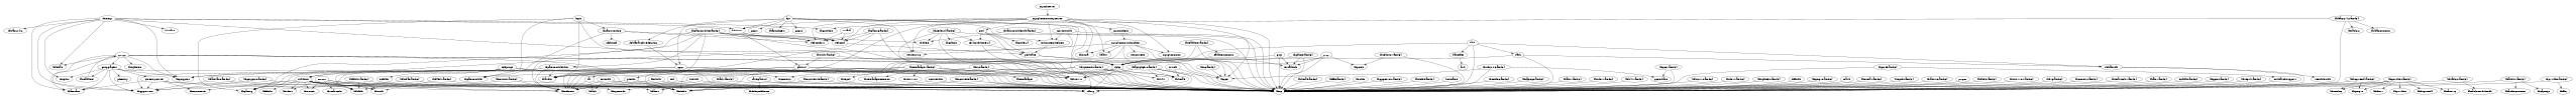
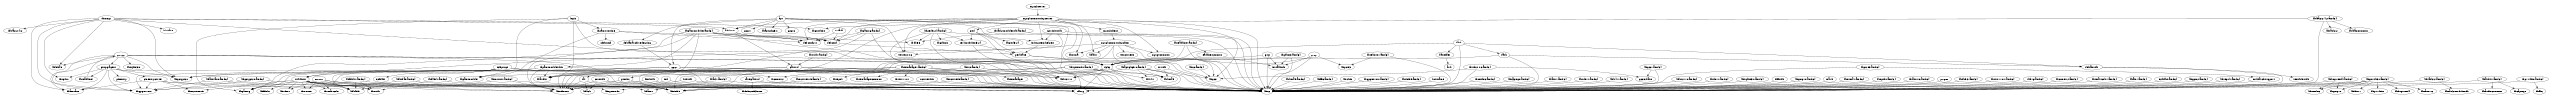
  digraph {
    "libc6:amd64"
    libgcc1
    "base-passwd"
    libdebconfclient0
    libc6
    "libgcrypt20:amd64"
    "libgpg-error0"
    "liblzma5:amd64"
    "libffi6:amd64"
    "libc-bin"
    "libncurses5:amd64"
    libtinfo5
    "libgpg-error0:amd64"
    "libtinfo5:amd64"
    hostname
    "libselinux1:amd64"
    libpcre3
    "libgcc1:amd64"
    "gcc-6-base"
    "mysql-community-client"
    libncurses5
    "mysql-common"
    libnuma1
    libaio1
    "libstdc++6"
    "libnettle6:amd64"
    "ncurses-bin"
    "libcap-ng0:amd64"
    apt
    adduser
    gpgv2
    gpgv1
    gpgv
    "init-system-helpers"
    "debian-archive-keyring"
    "libapt-pkg5.0"
    passwd
    debconf
    "debconf-2.0"
    "libbz2-1.0"
    zlib1g
    libgcrypt20
    "perl-base"
    libselinux1
    libaudit1
    libpam0g
    "libpam-modules"
    libsemanage1
    dpkg
    "libstdc++6:amd64"
    "libsasl2-2:amd64"
    "libsasl2-modules-db"
    "pinentry-curses"
    libncursesw5
    libassuan0
    "libattr1:amd64"
    "libudev1:amd64"
    "libuuid1:amd64"
    mount
    libblkid1
    libsmartcols1
    libudev1
    libmount1
    "mysql-client"
    "libpam-modules:amd64"
    "libdb5.3"
    "libpam-modules-bin"
    gnupg
    "libsqlite3-0"
    "gnupg-agent"
    libksba8
    libreadline7
    pinentry
    libnpth0
    "liblz4-1:amd64"
    "multiarch-support"
    findutils
    "libperl5.24:amd64"
    libgdbm3
    "perl-modules-5.24"
    liblzma5
    tar
    "libbz2-1.0:amd64"
    "libidn11:amd64"
    "libsqlite3-0:amd64"
    diffutils
    login
    "libpam-runtime"
    cdebconf
    "libblkid1:amd64"
    libuuid1
    "libgmp10:amd64"
    "libaudit1:amd64"
    "libaudit-common"
    "libcap-ng0"
    sed
    mawk
    "libldap-2.4-2:amd64"
    "libsasl2-2"
    "libldap-common"
    libgnutls30
    "readline-common"
    "install-info"
    libacl1
    "libnuma1:amd64"
    "libapt-pkg5.0:amd64"
    "liblz4-1"
    debianutils
    "sensible-utils"
    gzip
    "libassuan0:amd64"
    "libnpth0:amd64"
    "libp11-kit0:amd64"
    libffi6
    "libtasn1-6:amd64"
    "libsystemd0:amd64"
    pwgen
    "xz-utils"
    "libgdbm3:amd64"
    "util-linux"
    libfdisk1
    libsystemd0
    "libdb5.3:amd64"
    "mysql-community-server"
    psmisc
    perl
    "libperl5.24"
    "libreadline7:amd64"
    "libustr-1.0-1:amd64"
    "mysql-server"
    "zlib1g:amd64"
    "libmount1:amd64"
    "libcomerr2:amd64"
    "libgnutls30:amd64"
    libidn11
    "libp11-kit0"
    libnettle6
    libgmp10
    libhogweed4
    "libtasn1-6"
    bsdutils
    dash
    "libksba8:amd64"
    "libsmartcols1:amd64"
    "libaio1:amd64"
    "e2fslibs:amd64"
    "libgpm2:amd64"
    dirmngr
    "lsb-base"
    "libldap-2.4-2"
    e2fsprogs
    e2fslibs
    libcomerr2
    "libhogweed4:amd64"
    "libsepol1:amd64"
    "sysvinit-utils"
    "libfdisk1:amd64"
    "libpcre3:amd64"
    coreutils
    libattr1
    "libss2:amd64"
    "libpam0g:amd64"
    "base-files"
    awk
    "libsasl2-modules-db:amd64"
    "libncursesw5:amd64"
    grep
    "libacl1:amd64"
    tzdata
    "libsemanage1:amd64"
    "libsemanage-common"
    "libustr-1.0-1"
    libsepol1
    bash
    "libc6:amd64" -> libgcc1
    "base-passwd" -> libdebconfclient0
    "base-passwd" -> libc6
    "libgcrypt20:amd64" -> libc6
    "libgcrypt20:amd64" -> "libgpg-error0"
    "liblzma5:amd64" -> libc6
    "libffi6:amd64" -> libc6
    "libc-bin" -> libc6
    "libncurses5:amd64" -> libc6
    "libncurses5:amd64" -> libtinfo5
    "libgpg-error0:amd64" -> libc6
    "libtinfo5:amd64" -> libc6
    hostname -> libc6
    "libselinux1:amd64" -> libc6
    "libselinux1:amd64" -> libpcre3
    "libgcc1:amd64" -> libc6
    "libgcc1:amd64" -> "gcc-6-base"
    "mysql-community-client" -> libgcc1
    "mysql-community-client" -> libc6
    "mysql-community-client" -> libtinfo5
    "mysql-community-client" -> libncurses5
    "mysql-community-client" -> "mysql-common"
    "mysql-community-client" -> libnuma1
    "mysql-community-client" -> libaio1
    "mysql-community-client" -> "libstdc++6"
    "libnettle6:amd64" -> libc6
    "ncurses-bin" -> libc6
    "ncurses-bin" -> libtinfo5
    "libcap-ng0:amd64" -> libc6
    apt -> libgcc1
    apt -> libc6
    apt -> "libstdc++6"
    apt -> adduser
    apt -> gpgv2
    apt -> gpgv1
    apt -> gpgv
    apt -> "init-system-helpers"
    apt -> "debian-archive-keyring"
    apt -> "libapt-pkg5.0"
    adduser -> passwd
    adduser -> debconf
    adduser -> "debconf-2.0"
    gpgv -> libc6
    gpgv -> "libgpg-error0"
    gpgv -> "libbz2-1.0"
    gpgv -> zlib1g
    gpgv -> libgcrypt20
    "init-system-helpers" -> "perl-base"
    "debian-archive-keyring" -> gpgv
    passwd -> libc6
    passwd -> libselinux1
    passwd -> libaudit1
    passwd -> libpam0g
    passwd -> "libpam-modules"
    passwd -> libsemanage1
    debconf -> "perl-base"
    "perl-base" -> libc6
    "perl-base" -> dpkg
    dpkg -> libc6
    dpkg -> "libbz2-1.0"
    dpkg -> zlib1g
    dpkg -> libselinux1
    dpkg -> liblzma5
    dpkg -> tar
    "libstdc++6:amd64" -> libgcc1
    "libstdc++6:amd64" -> libc6
    "libstdc++6:amd64" -> "gcc-6-base"
    "libsasl2-2:amd64" -> libc6
    "libsasl2-2:amd64" -> "libsasl2-modules-db"
    "pinentry-curses" -> libc6
    "pinentry-curses" -> "libgpg-error0"
    "pinentry-curses" -> libtinfo5
    "pinentry-curses" -> libncursesw5
    "pinentry-curses" -> libassuan0
    "libattr1:amd64" -> libc6
    "libudev1:amd64" -> libc6
-   "libuuid1:amd64" -> libc6
    "libuuid1:amd64" -> passwd
    mount -> libc6
    mount -> libselinux1
    mount -> libblkid1
    mount -> libsmartcols1
    mount -> libudev1
    mount -> libmount1
    "mysql-client" -> "mysql-community-client"
    "libpam-modules:amd64" -> libc6
    "libpam-modules:amd64" -> debconf
    "libpam-modules:amd64" -> "debconf-2.0"
    "libpam-modules:amd64" -> libselinux1
    "libpam-modules:amd64" -> libaudit1
    "libpam-modules:amd64" -> libpam0g
    "libpam-modules:amd64" -> "libdb5.3"
    "libpam-modules:amd64" -> "libpam-modules-bin"
    "libpam-modules-bin" -> libc6
    "libpam-modules-bin" -> libselinux1
    "libpam-modules-bin" -> libaudit1
    "libpam-modules-bin" -> libpam0g
    gnupg -> libc6
    gnupg -> "libgpg-error0"
    gnupg -> "libbz2-1.0"
    gnupg -> zlib1g
    gnupg -> libgcrypt20
    gnupg -> libassuan0
    gnupg -> "libsqlite3-0"
    gnupg -> "gnupg-agent"
    gnupg -> libksba8
    "gnupg-agent" -> libc6
    "gnupg-agent" -> "libgpg-error0"
    "gnupg-agent" -> libgcrypt20
    "gnupg-agent" -> "pinentry-curses"
    "gnupg-agent" -> libassuan0
    "gnupg-agent" -> libreadline7
    "gnupg-agent" -> pinentry
    "gnupg-agent" -> libnpth0
    libreadline7 -> gnupg
    "liblz4-1:amd64" -> libc6
    "multiarch-support" -> libc6
    findutils -> libc6
    findutils -> libselinux1
    "libperl5.24:amd64" -> libc6
    "libperl5.24:amd64" -> "libbz2-1.0"
    "libperl5.24:amd64" -> zlib1g
    "libperl5.24:amd64" -> "libdb5.3"
    "libperl5.24:amd64" -> libgdbm3
    "libperl5.24:amd64" -> "perl-modules-5.24"
    "perl-modules-5.24" -> "perl-base"
    "perl-modules-5.24" -> dpkg
    tar -> libc6
    tar -> libselinux1
    tar -> libacl1
    "libbz2-1.0:amd64" -> libc6
    "libidn11:amd64" -> libc6
    "libsqlite3-0:amd64" -> libc6
    diffutils -> libc6
    login -> libc6
    login -> libaudit1
    login -> libpam0g
    login -> "libpam-modules"
    login -> "libpam-runtime"
    "libpam-runtime" -> debconf
    "libpam-runtime" -> "debconf-2.0"
    "libpam-runtime" -> "libpam-modules"
    "libpam-runtime" -> cdebconf
    "libblkid1:amd64" -> libc6
    "libblkid1:amd64" -> libuuid1
    "libgmp10:amd64" -> libc6
    "libaudit1:amd64" -> libc6
    "libaudit1:amd64" -> "libaudit-common"
    "libaudit1:amd64" -> "libcap-ng0"
    sed -> libc6
    sed -> libselinux1
    mawk -> libc6
    "libldap-2.4-2:amd64" -> libc6
    "libldap-2.4-2:amd64" -> "libsasl2-2"
    "libldap-2.4-2:amd64" -> "libldap-common"
    "libldap-2.4-2:amd64" -> libgnutls30
    "readline-common" -> dpkg
    "readline-common" -> "install-info"
    "libnuma1:amd64" -> libc6
    "libapt-pkg5.0:amd64" -> libgcc1
    "libapt-pkg5.0:amd64" -> libc6
    "libapt-pkg5.0:amd64" -> "libbz2-1.0"
    "libapt-pkg5.0:amd64" -> zlib1g
    "libapt-pkg5.0:amd64" -> liblzma5
    "libapt-pkg5.0:amd64" -> "liblz4-1"
    debianutils -> libc6
    debianutils -> "sensible-utils"
    gzip -> libc6
    gzip -> dpkg
    gzip -> "install-info"
    "libassuan0:amd64" -> libc6
    "libassuan0:amd64" -> "libgpg-error0"
    "libnpth0:amd64" -> libc6
    "libp11-kit0:amd64" -> libc6
    "libp11-kit0:amd64" -> libffi6
    "libtasn1-6:amd64" -> libc6
    "libsystemd0:amd64" -> libc6
    "libsystemd0:amd64" -> libgcrypt20
    "libsystemd0:amd64" -> libselinux1
    "libsystemd0:amd64" -> liblzma5
    "libsystemd0:amd64" -> "liblz4-1"
    pwgen -> libc6
    "xz-utils" -> libc6
    "xz-utils" -> liblzma5
    "libgdbm3:amd64" -> libc6
    "libgdbm3:amd64" -> dpkg
    "libgdbm3:amd64" -> "install-info"
    "util-linux" -> libc6
    "util-linux" -> libtinfo5
    "util-linux" -> zlib1g
    "util-linux" -> libselinux1
    "util-linux" -> libpam0g
    "util-linux" -> libncursesw5
    "util-linux" -> libblkid1
+   "util-linux" -> libsmartcols1
    "util-linux" -> libudev1
    "util-linux" -> libmount1
    "util-linux" -> libuuid1
    "util-linux" -> libfdisk1
    "util-linux" -> libsystemd0
    "libdb5.3:amd64" -> libc6
    "mysql-community-server" -> libgcc1
    "mysql-community-server" -> libc6
    "mysql-community-server" -> "mysql-common"
    "mysql-community-server" -> libnuma1
    "mysql-community-server" -> libaio1
    "mysql-community-server" -> "libstdc++6"
    "mysql-community-server" -> adduser
    "mysql-community-server" -> "init-system-helpers"
    "mysql-community-server" -> debconf
    "mysql-community-server" -> "debconf-2.0"
    "mysql-community-server" -> "mysql-client"
    "mysql-community-server" -> psmisc
    "mysql-community-server" -> perl
    psmisc -> libc6
    psmisc -> libtinfo5
    psmisc -> libselinux1
    perl -> "perl-base"
    perl -> dpkg
    perl -> "perl-modules-5.24"
    perl -> "libperl5.24"
    "libreadline7:amd64" -> libc6
    "libreadline7:amd64" -> libtinfo5
    "libreadline7:amd64" -> "readline-common"
    "libustr-1.0-1:amd64" -> libc6
    "mysql-server" -> "mysql-community-server"
    "zlib1g:amd64" -> libc6
    "libmount1:amd64" -> libc6
    "libmount1:amd64" -> libselinux1
    "libmount1:amd64" -> libblkid1
    "libcomerr2:amd64" -> libc6
    "libgnutls30:amd64" -> libc6
    "libgnutls30:amd64" -> zlib1g
    "libgnutls30:amd64" -> libidn11
    "libgnutls30:amd64" -> "libp11-kit0"
    "libgnutls30:amd64" -> libnettle6
    "libgnutls30:amd64" -> libgmp10
    "libgnutls30:amd64" -> libhogweed4
    "libgnutls30:amd64" -> "libtasn1-6"
    bsdutils -> libc6
    bsdutils -> libsystemd0
    dash -> libc6
    dash -> dpkg
    dash -> debianutils
    "libksba8:amd64" -> libc6
    "libksba8:amd64" -> "libgpg-error0"
    "libsmartcols1:amd64" -> libc6
    "libaio1:amd64" -> libc6
    "e2fslibs:amd64" -> libc6
    "libgpm2:amd64" -> libc6
    dirmngr -> libc6
    dirmngr -> "libgpg-error0"
    dirmngr -> adduser
    dirmngr -> libgcrypt20
    dirmngr -> libassuan0
    dirmngr -> libksba8
    dirmngr -> libnpth0
    dirmngr -> libgnutls30
    dirmngr -> "lsb-base"
    dirmngr -> "libldap-2.4-2"
    e2fsprogs -> libc6
    e2fsprogs -> libblkid1
    e2fsprogs -> libuuid1
    e2fsprogs -> "util-linux"
    e2fsprogs -> e2fslibs
    e2fsprogs -> libcomerr2
    "libhogweed4:amd64" -> libc6
    "libhogweed4:amd64" -> libnettle6
    "libhogweed4:amd64" -> libgmp10
    "libsepol1:amd64" -> libc6
    "sysvinit-utils" -> libc6
    "sysvinit-utils" -> "init-system-helpers"
    "sysvinit-utils" -> "util-linux"
    "libfdisk1:amd64" -> libc6
    "libfdisk1:amd64" -> libblkid1
    "libfdisk1:amd64" -> libuuid1
    "libpcre3:amd64" -> libc6
    "libpcre3:amd64" -> "multiarch-support"
    coreutils -> libc6
    coreutils -> libselinux1
    coreutils -> libacl1
    coreutils -> libattr1
    "libss2:amd64" -> libc6
    "libss2:amd64" -> libcomerr2
    "libpam0g:amd64" -> libc6
    "libpam0g:amd64" -> debconf
    "libpam0g:amd64" -> "debconf-2.0"
    "libpam0g:amd64" -> libaudit1
    "base-files" -> awk
    "libsasl2-modules-db:amd64" -> libc6
    "libsasl2-modules-db:amd64" -> "libdb5.3"
    "libncursesw5:amd64" -> libc6
    "libncursesw5:amd64" -> libtinfo5
    grep -> libc6
    grep -> libpcre3
    grep -> dpkg
    grep -> "install-info"
    "libacl1:amd64" -> libc6
    "libacl1:amd64" -> libattr1
    tzdata -> debconf
    tzdata -> "debconf-2.0"
    "libsemanage1:amd64" -> libc6
    "libsemanage1:amd64" -> "libbz2-1.0"
    "libsemanage1:amd64" -> libselinux1
    "libsemanage1:amd64" -> libaudit1
    "libsemanage1:amd64" -> "libsemanage-common"
    "libsemanage1:amd64" -> "libustr-1.0-1"
    "libsemanage1:amd64" -> libsepol1
    bash -> libc6
    bash -> libtinfo5
    bash -> debianutils
    bash -> dash
    bash -> "base-files"
  }
